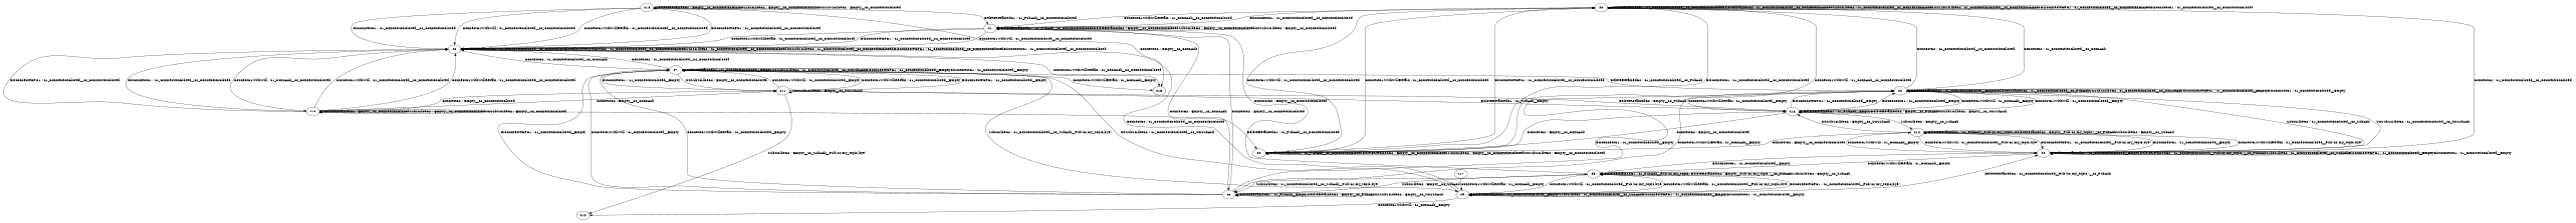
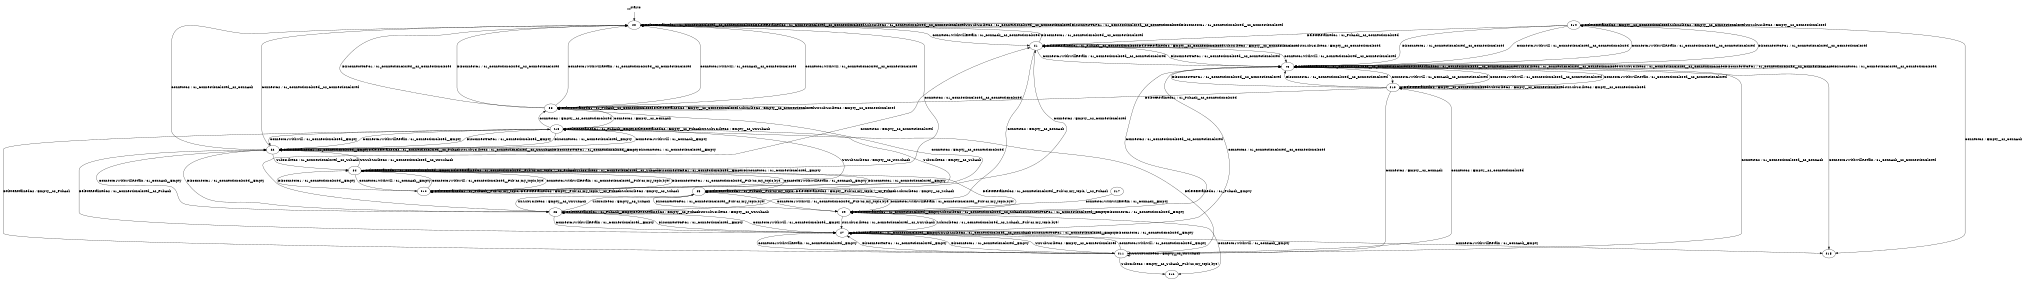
  digraph {
    n1 [label=s0]
    n2 [label=s1]
    n3 [label=s2]
    n4 [label=s8]
    n5 [label=s3]
    n6 [label=s6]
    n7 [label=s4]
    n8 [label=s13]
    n9 [label=s5]
    n10 [label=s7]
    n11 [label=s10]
    s15
    n13 [label=s12]
    n14 [label=s9]
    n15 [label=s11]
    s16
    n17 [label=s14]
    s17
+   __start0 [shape=none]
    n1 -> n1 [label="DeleteRetainedC1 / c1_ConnectionClosed__c2_ConnectionClosed"]
    n1 -> n1 [label="DeleteRetainedC2 / c1_ConnectionClosed__c2_ConnectionClosed"]
    n1 -> n1 [label="SubscribeC2 / c1_ConnectionClosed__c2_ConnectionClosed"]
    n1 -> n1 [label="UnSubScribeC2 / c1_ConnectionClosed__c2_ConnectionClosed"]
    n1 -> n1 [label="DisconnectTCPC1 / c1_ConnectionClosed__c2_ConnectionClosed"]
    n1 -> n1 [label="DisconnectC1 / c1_ConnectionClosed__c2_ConnectionClosed"]
    n1 -> n2 [label="ConnectC1WithWillRetain / c1_ConnAck__c2_ConnectionClosed"]
    n1 -> n3 [label="ConnectC2 / c1_ConnectionClosed__c2_ConnAck"]
    n1 -> n4 [label="ConnectC1WithWill / c1_ConnAck__c2_ConnectionClosed"]
    n2 -> n1 [label="DisconnectC1 / c1_ConnectionClosed__c2_ConnectionClosed"]
    n2 -> n2 [label="DeleteRetainedC1 / c1_PubAck__c2_ConnectionClosed"]
    n2 -> n2 [label="DeleteRetainedC2 / Empty__c2_ConnectionClosed"]
    n2 -> n2 [label="SubscribeC2 / Empty__c2_ConnectionClosed"]
    n2 -> n2 [label="UnSubScribeC2 / Empty__c2_ConnectionClosed"]
    n2 -> n5 [label="ConnectC2 / Empty__c2_ConnAck"]
    n2 -> n6 [label="ConnectC1WithWill / c1_ConnectionClosed__c2_ConnectionClosed"]
    n2 -> n6 [label="ConnectC1WithWillRetain / c1_ConnectionClosed__c2_ConnectionClosed"]
    n2 -> n6 [label="DisconnectTCPC1 / c1_ConnectionClosed__c2_ConnectionClosed"]
    n3 -> n1 [label="ConnectC2 / c1_ConnectionClosed__c2_ConnectionClosed"]
    n3 -> n3 [label="DeleteRetainedC1 / c1_ConnectionClosed__Empty"]
    n3 -> n3 [label="DeleteRetainedC2 / c1_ConnectionClosed__c2_PubAck"]
    n3 -> n3 [label="UnSubScribeC2 / c1_ConnectionClosed__c2_UnSubAck"]
    n3 -> n3 [label="DisconnectTCPC1 / c1_ConnectionClosed__Empty"]
    n3 -> n3 [label="DisconnectC1 / c1_ConnectionClosed__Empty"]
    n3 -> n5 [label="ConnectC1WithWillRetain / c1_ConnAck__Empty"]
    n3 -> n7 [label="SubscribeC2 / c1_ConnectionClosed__c2_SubAck"]
    n3 -> n8 [label="ConnectC1WithWill / c1_ConnAck__Empty"]
    n4 -> n1 [label="ConnectC1WithWill / c1_ConnectionClosed__c2_ConnectionClosed"]
    n4 -> n1 [label="ConnectC1WithWillRetain / c1_ConnectionClosed__c2_ConnectionClosed"]
    n4 -> n1 [label="DisconnectTCPC1 / c1_ConnectionClosed__c2_ConnectionClosed"]
    n4 -> n1 [label="DisconnectC1 / c1_ConnectionClosed__c2_ConnectionClosed"]
    n4 -> n4 [label="DeleteRetainedC1 / c1_PubAck__c2_ConnectionClosed"]
    n4 -> n4 [label="DeleteRetainedC2 / Empty__c2_ConnectionClosed"]
    n4 -> n4 [label="SubscribeC2 / Empty__c2_ConnectionClosed"]
    n4 -> n4 [label="UnSubScribeC2 / Empty__c2_ConnectionClosed"]
    n4 -> n8 [label="ConnectC2 / Empty__c2_ConnAck"]
    n5 -> n2 [label="ConnectC2 / Empty__c2_ConnectionClosed"]
    n5 -> n3 [label="DisconnectC1 / c1_ConnectionClosed__Empty"]
    n5 -> n5 [label="DeleteRetainedC1 / c1_PubAck__Empty"]
    n5 -> n5 [label="DeleteRetainedC2 / Empty__c2_PubAck"]
    n5 -> n5 [label="UnSubScribeC2 / Empty__c2_UnSubAck"]
    n5 -> n9 [label="SubscribeC2 / Empty__c8_SubAck"]
    n5 -> n10 [label="ConnectC1WithWill / c1_ConnectionClosed__Empty"]
    n5 -> n10 [label="ConnectC1WithWillRetain / c1_ConnectionClosed__Empty"]
    n5 -> n10 [label="DisconnectTCPC1 / c1_ConnectionClosed__Empty"]
    n6 -> n6 [label="DeleteRetainedC1 / c1_ConnectionClosed__c2_ConnectionClosed"]
    n6 -> n6 [label="DeleteRetainedC2 / c1_ConnectionClosed__c2_ConnectionClosed"]
    n6 -> n6 [label="SubscribeC2 / c1_ConnectionClosed__c2_ConnectionClosed"]
    n6 -> n6 [label="UnSubScribeC2 / c1_ConnectionClosed__c2_ConnectionClosed"]
    n6 -> n6 [label="DisconnectTCPC1 / c1_ConnectionClosed__c2_ConnectionClosed"]
    n6 -> n6 [label="DisconnectC1 / c1_ConnectionClosed__c2_ConnectionClosed"]
-   n6 -> n10 [label="ConnectC2 / c1_ConnectionClosed__c2_ConnAck"]
+   n6 -> n15 [label="ConnectC2 / c1_ConnectionClosed__c2_ConnAck"]
    n6 -> n11 [label="ConnectC1WithWill / c1_ConnAck__c2_ConnectionClosed"]
    n6 -> s15 [label="ConnectC1WithWillRetain / c1_ConnAck__c2_ConnectionClosed"]
    n7 -> n1 [label="ConnectC2 / c1_ConnectionClosed__c2_ConnectionClosed"]
    n7 -> n3 [label="UnSubScribeC2 / c1_ConnectionClosed__c2_UnSubAck"]
    n7 -> n7 [label="DeleteRetainedC1 / c1_ConnectionClosed__Empty"]
    n7 -> n7 [label="DeleteRetainedC2 / c1_ConnectionClosed__Pub(c2,my_topic,)__c2_PubAck"]
    n7 -> n7 [label="SubscribeC2 / c1_ConnectionClosed__c2_SubAck"]
    n7 -> n7 [label="DisconnectTCPC1 / c1_ConnectionClosed__Empty"]
    n7 -> n7 [label="DisconnectC1 / c1_ConnectionClosed__Empty"]
    n7 -> n9 [label="ConnectC1WithWillRetain / c1_ConnAck__Empty"]
    n7 -> n13 [label="ConnectC1WithWill / c1_ConnAck__Empty"]
    n8 -> n3 [label="ConnectC1WithWill / c1_ConnectionClosed__Empty"]
    n8 -> n3 [label="ConnectC1WithWillRetain / c1_ConnectionClosed__Empty"]
    n8 -> n3 [label="DisconnectTCPC1 / c1_ConnectionClosed__Empty"]
    n8 -> n3 [label="DisconnectC1 / c1_ConnectionClosed__Empty"]
    n8 -> n4 [label="ConnectC2 / Empty__c2_ConnectionClosed"]
    n8 -> n8 [label="DeleteRetainedC1 / c1_PubAck__Empty"]
    n8 -> n8 [label="DeleteRetainedC2 / Empty__c2_PubAck"]
    n8 -> n8 [label="UnSubScribeC2 / Empty__c2_UnSubAck"]
    n8 -> n13 [label="SubscribeC2 / Empty__c2_SubAck"]
    n9 -> n2 [label="ConnectC2 / Empty__c2_ConnectionClosed"]
-   n9 -> n5 [label="SubscribeC2 / c1_ConnectionClosed__c2_SubAck__Pub(c2,my_topic,bye)"]
+   n9 -> n5 [label="UnSubScribeC2 / Empty__c2_UnSubAck"]
    n9 -> n7 [label="DisconnectC1 / c1_ConnectionClosed__Empty"]
    n9 -> n9 [label="DeleteRetainedC1 / c1_PubAck__Pub(c2,my_topic,)"]
    n9 -> n9 [label="DeleteRetainedC2 / Empty__Pub(c2,my_topic,)__c2_PubAck"]
    n9 -> n9 [label="SubscribeC2 / Empty__c2_SubAck"]
    n9 -> n14 [label="ConnectC1WithWill / c1_ConnectionClosed__Pub(c2,my_topic,bye)"]
    n9 -> n14 [label="ConnectC1WithWillRetain / c1_ConnectionClosed__Pub(c2,my_topic,bye)"]
    n9 -> n14 [label="DisconnectTCPC1 / c1_ConnectionClosed__Pub(c2,my_topic,bye)"]
    n10 -> n3 [label="DeleteRetainedC2 / c1_ConnectionClosed__c2_PubAck"]
    n10 -> n6 [label="ConnectC2 / c1_ConnectionClosed__c2_ConnectionClosed"]
    n10 -> n10 [label="DeleteRetainedC1 / c1_ConnectionClosed__Empty"]
    n10 -> n10 [label="UnSubScribeC2 / c1_ConnectionClosed__c2_UnSubAck"]
    n10 -> n10 [label="DisconnectTCPC1 / c1_ConnectionClosed__Empty"]
    n10 -> n10 [label="DisconnectC1 / c1_ConnectionClosed__Empty"]
    n10 -> s15 [label="ConnectC1WithWillRetain / c1_ConnAck__Empty"]
    n10 -> n14 [label="SubscribeC2 / c1_ConnectionClosed__c2_SubAck__Pub(c2,my_topic,bye)"]
    n10 -> n15 [label="UnSubScribeC2 / Empty__c2_ConnectionClosed"]
    n11 -> n4 [label="DeleteRetainedC1 / c1_PubAck__c2_ConnectionClosed"]
    n11 -> n6 [label="ConnectC1WithWill / c1_ConnectionClosed__c2_ConnectionClosed"]
    n11 -> n6 [label="ConnectC1WithWillRetain / c1_ConnectionClosed__c2_ConnectionClosed"]
    n11 -> n6 [label="DisconnectTCPC1 / c1_ConnectionClosed__c2_ConnectionClosed"]
    n11 -> n6 [label="DisconnectC1 / c1_ConnectionClosed__c2_ConnectionClosed"]
    n11 -> n11 [label="DeleteRetainedC2 / Empty__c2_ConnectionClosed"]
    n11 -> n11 [label="SubscribeC2 / Empty__c2_ConnectionClosed"]
    n11 -> n11 [label="UnSubScribeC2 / Empty__c2_ConnectionClosed"]
    n11 -> n15 [label="ConnectC2 / Empty__c2_ConnAck"]
    n13 -> n4 [label="ConnectC2 / Empty__c2_ConnectionClosed"]
    n13 -> n7 [label="ConnectC1WithWill / c1_ConnectionClosed__Pub(c2,my_topic,bye)"]
    n13 -> n7 [label="ConnectC1WithWillRetain / c1_ConnectionClosed__Pub(c2,my_topic,bye)"]
    n13 -> n7 [label="DisconnectTCPC1 / c1_ConnectionClosed__Pub(c2,my_topic,bye)"]
    n13 -> n7 [label="DisconnectC1 / c1_ConnectionClosed__Empty"]
    n13 -> n8 [label="UnSubScribeC2 / Empty__c2_UnSubAck"]
    n13 -> n13 [label="DeleteRetainedC1 / c1_PubAck__Pub(c2,my_topic,)"]
    n13 -> n13 [label="DeleteRetainedC2 / Empty__Pub(c2,my_topic,)__c2_PubAck"]
    n13 -> n13 [label="SubscribeC2 / Empty__c2_SubAck"]
    n14 -> n6 [label="ConnectC2 / c1_ConnectionClosed__c2_ConnectionClosed"]
    n14 -> n7 [label="DeleteRetainedC2 / c1_ConnectionClosed__Pub(c2,my_topic,)__c2_PubAck"]
    n14 -> n10 [label="UnSubScribeC2 / c1_ConnectionClosed__c2_UnSubAck"]
    n14 -> n14 [label="DeleteRetainedC1 / c1_ConnectionClosed__Empty"]
    n14 -> n14 [label="SubscribeC2 / c1_ConnectionClosed__c2_SubAck"]
    n14 -> n14 [label="DisconnectTCPC1 / c1_ConnectionClosed__Empty"]
    n14 -> n14 [label="DisconnectC1 / c1_ConnectionClosed__Empty"]
    n14 -> s16 [label="ConnectC1WithWill / c1_ConnAck__Empty"]
    n15 -> n8 [label="DeleteRetainedC1 / c1_PubAck__Empty"]
    n15 -> n8 [label="DeleteRetainedC2 / Empty__c2_PubAck"]
    n15 -> n10 [label="ConnectC1WithWill / c1_ConnectionClosed__Empty"]
    n15 -> n10 [label="ConnectC1WithWillRetain / c1_ConnectionClosed__Empty"]
    n15 -> n10 [label="DisconnectTCPC1 / c1_ConnectionClosed__Empty"]
    n15 -> n10 [label="DisconnectC1 / c1_ConnectionClosed__Empty"]
    n15 -> n11 [label="ConnectC2 / Empty__c2_ConnectionClosed"]
    n15 -> n15 [label="UnSubScribeC2 / Empty__c2_UnSubAck"]
    n15 -> s16 [label="SubscribeC2 / Empty__c2_SubAck__Pub(c2,my_topic,bye)"]
    n17 -> n2 [label="DeleteRetainedC1 / c1_PubAck__c2_ConnectionClosed"]
    n17 -> n6 [label="ConnectC1WithWill / c1_ConnectionClosed__c2_ConnectionClosed"]
    n17 -> n6 [label="ConnectC1WithWillRetain / c1_ConnectionClosed__c2_ConnectionClosed"]
    n17 -> n6 [label="DisconnectTCPC1 / c1_ConnectionClosed__c2_ConnectionClosed"]
    n17 -> n6 [label="DisconnectC1 / c1_ConnectionClosed__c2_ConnectionClosed"]
    n17 -> s15 [label="ConnectC2 / Empty__c2_ConnAck"]
    n17 -> n17 [label="DeleteRetainedC2 / Empty__c2_ConnectionClosed"]
    n17 -> n17 [label="SubscribeC2 / Empty__c2_ConnectionClosed"]
    n17 -> n17 [label="UnSubScribeC2 / Empty__c2_ConnectionClosed"]
    s17 -> n14 [label="ConnectC1WithWillRetain / c1_ConnAck__Empty"]
+   __start0 -> n1
  }
